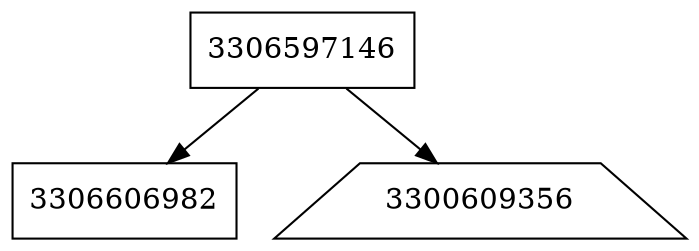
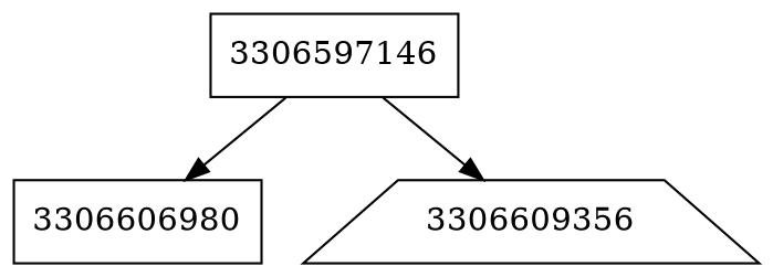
  strict digraph {
    node [shape=box]
    3306597146
-   3306606980 [label=3306606982]
-   3306609356 [shape=trapezium label=3300609356]
+   3306606980
+   3306609356 [shape=trapezium]
    3306597146 -> 3306606980
    3306597146 -> 3306609356
  }
